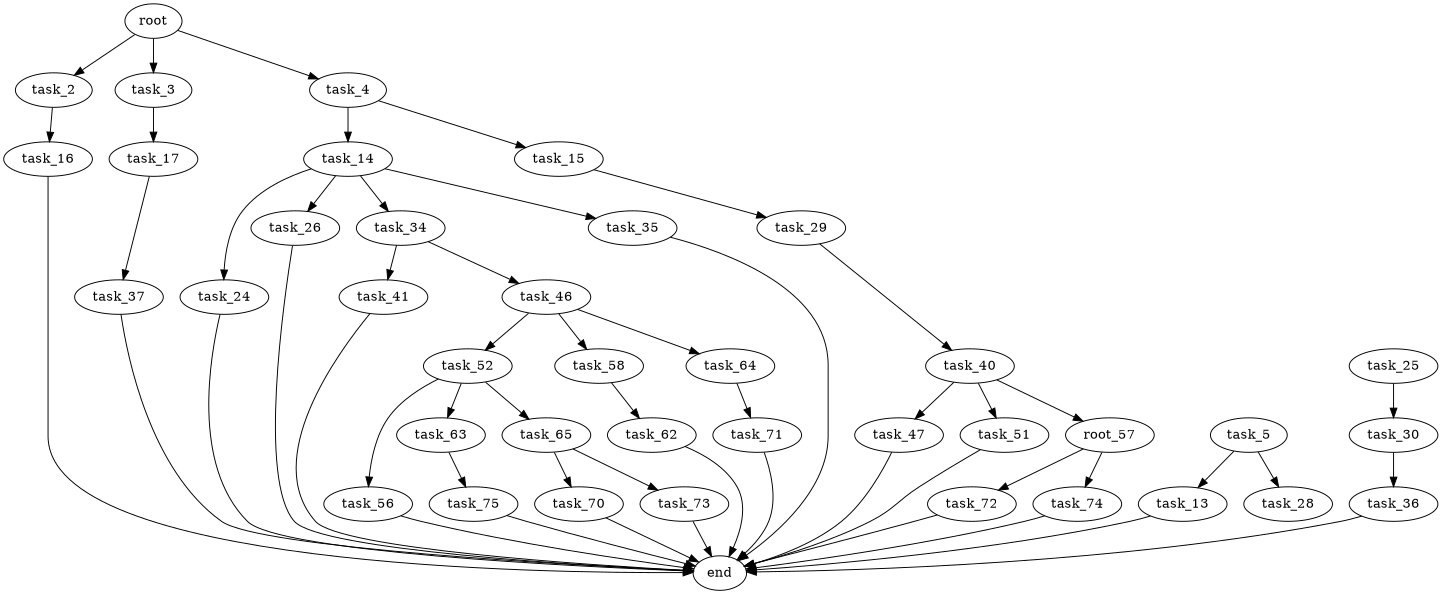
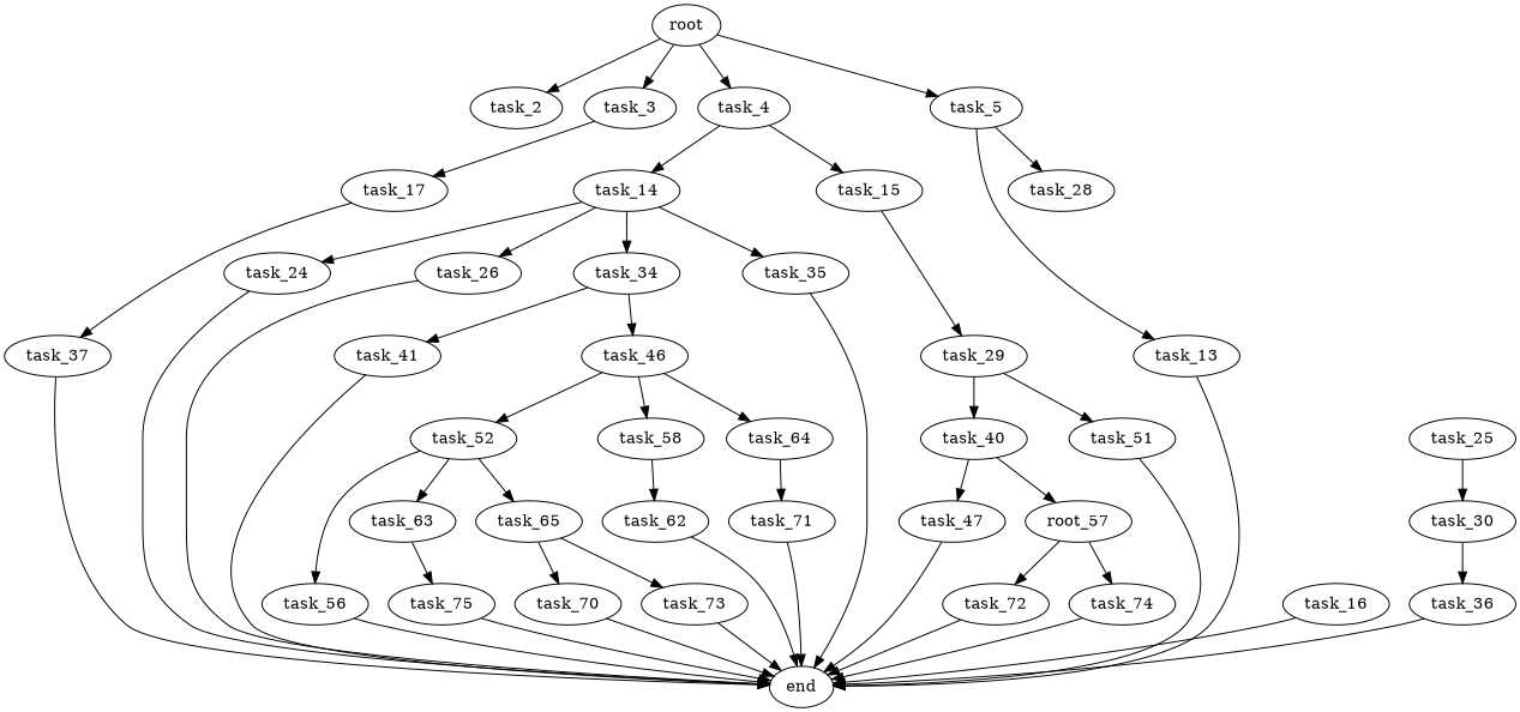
  digraph {
    root
    task_2
    task_3
    task_4
    task_5
    task_16
    task_17
    task_14
    task_15
    task_13
    task_28
    task_25
    task_30
    end
    task_37
    task_24
    task_26
    task_34
    task_35
    task_29
    task_41
    task_46
    task_40
    task_36
    task_47
    task_51
    n27 [label=root_57]
    task_52
    task_58
    task_64
    task_72
    task_74
    task_56
    task_63
    task_65
    task_62
    task_71
    task_75
    task_70
    task_73
    root -> task_2
    root -> task_3
    root -> task_4
-   task_2 -> task_16
+   root -> task_5
    task_3 -> task_17
    task_4 -> task_14
    task_4 -> task_15
    task_5 -> task_13
    task_5 -> task_28
    task_16 -> end
    task_17 -> task_37
    task_14 -> task_24
    task_14 -> task_26
    task_14 -> task_34
    task_14 -> task_35
    task_15 -> task_29
    task_13 -> end
    task_25 -> task_30
    task_30 -> task_36
    task_37 -> end
    task_24 -> end
    task_26 -> end
    task_34 -> task_41
    task_34 -> task_46
    task_35 -> end
    task_29 -> task_40
    task_41 -> end
    task_46 -> task_52
    task_46 -> task_58
    task_46 -> task_64
    task_40 -> task_47
-   task_40 -> task_51
+   task_29 -> task_51
    task_40 -> n27
    task_36 -> end
    task_47 -> end
    task_51 -> end
    n27 -> task_72
    n27 -> task_74
    task_52 -> task_56
    task_52 -> task_63
    task_52 -> task_65
    task_58 -> task_62
    task_64 -> task_71
    task_72 -> end
    task_74 -> end
    task_56 -> end
    task_63 -> task_75
    task_65 -> task_70
    task_65 -> task_73
    task_62 -> end
    task_71 -> end
    task_75 -> end
    task_70 -> end
    task_73 -> end
  }
